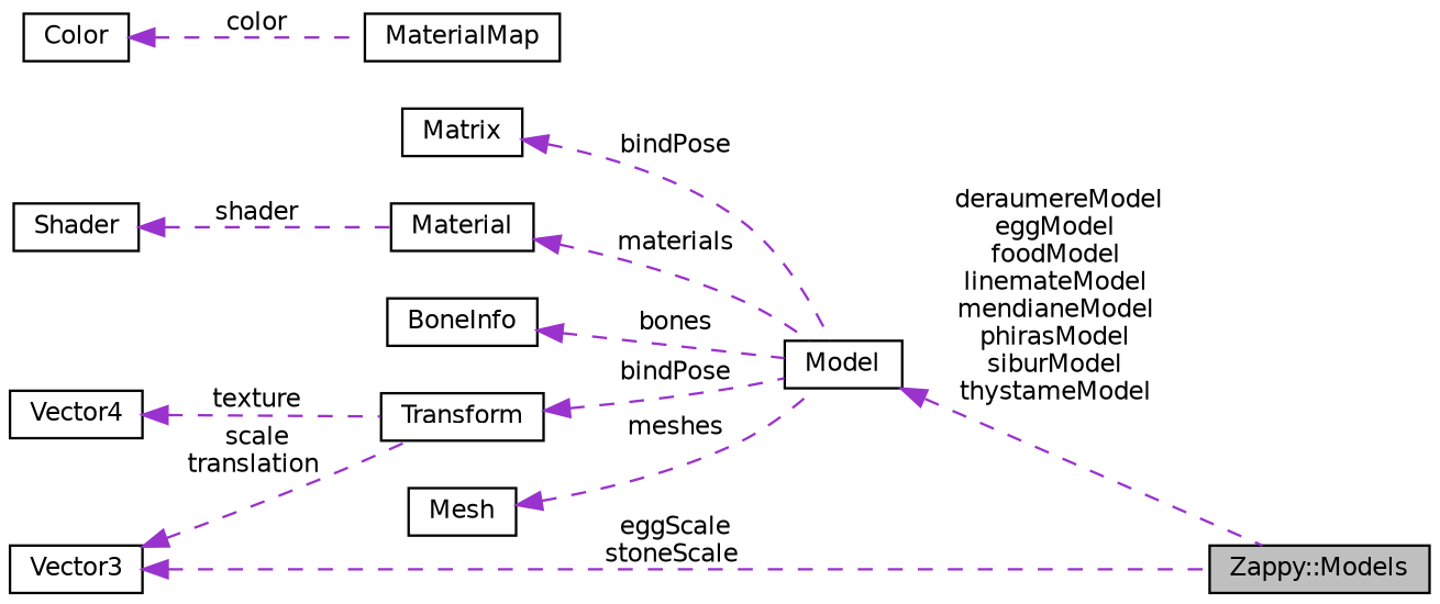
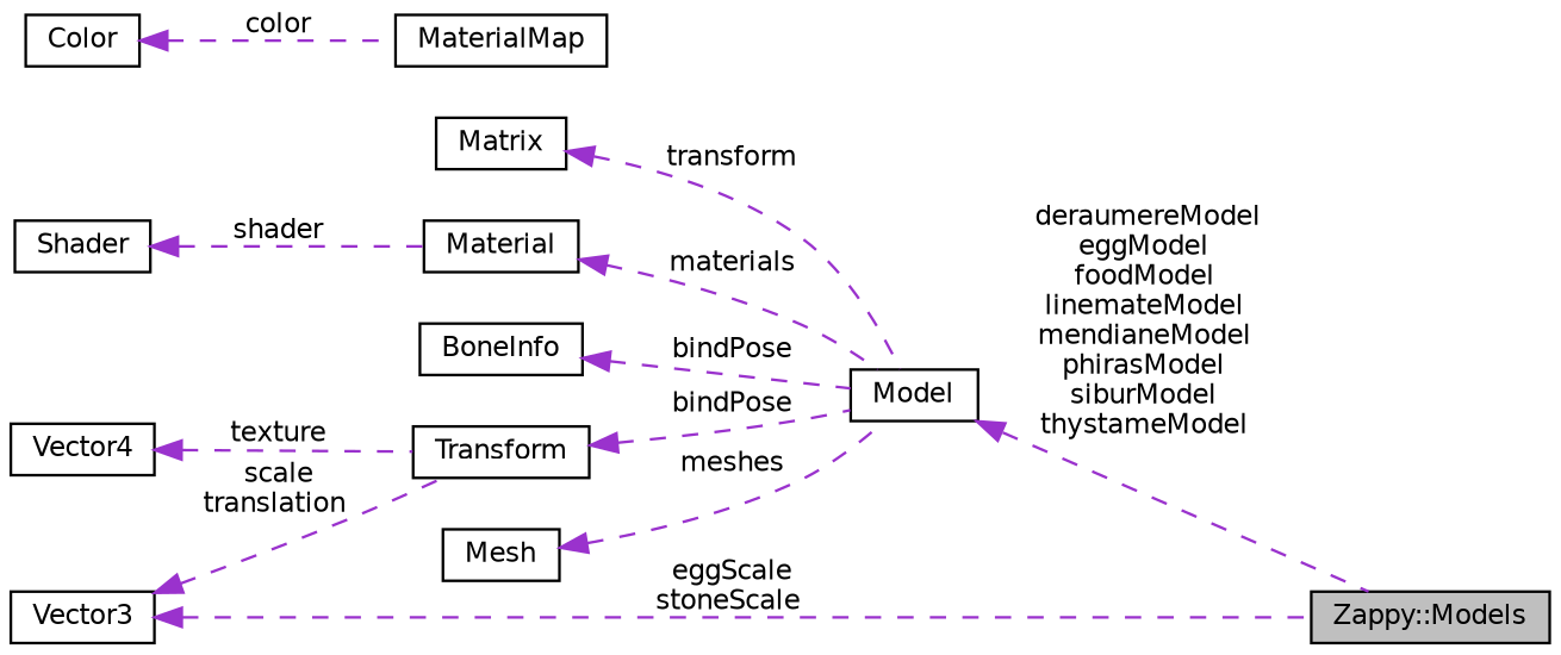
  digraph {
    rankdir=LR
    node [color=black fillcolor=white fontname=Helvetica fontsize=10 shape=record style=filled]
    edge [color=darkorchid3 dir=back fontname=Helvetica fontsize=10 labelfontname=Helvetica labelfontsize=10 style=dashed]
    n1 [fillcolor=grey75 fontcolor=black height=0.2 label="Zappy::Models" width=0.4]
    n2 [height=0.2 label=Model width=0.4]
    n3 [height=0.2 label=Material width=0.4]
    n4 [height=0.2 label=Shader width=0.4]
    n5 [height=0.2 label=MaterialMap width=0.4]
    n6 [height=0.2 label=Color width=0.4]
    n7 [height=0.2 label=BoneInfo width=0.4]
    n8 [height=0.2 label=Transform width=0.4]
    n9 [height=0.2 label=Vector3 width=0.4]
    n10 [height=0.2 label=Vector4 width=0.4]
    n11 [height=0.2 label=Mesh width=0.4]
    n12 [height=0.2 label=Matrix width=0.4]
    n2 -> n1 [label=" deraumereModel\neggModel\nfoodModel\nlinemateModel\nmendianeModel\nphirasModel\nsiburModel\nthystameModel"]
    n3 -> n2 [label=" materials"]
    n4 -> n3 [label=" shader"]
    n6 -> n5 [label=" color"]
-   n7 -> n2 [label=" bones"]
+   n7 -> n2 [label=" bindPose"]
    n8 -> n2 [label=" bindPose"]
    n9 -> n1 [label=" eggScale\nstoneScale"]
    n9 -> n8 [label=" scale\ntranslation"]
    n10 -> n8 [label=" texture"]
    n11 -> n2 [label=" meshes"]
-   n12 -> n2 [label=" bindPose"]
+   n12 -> n2 [label=" transform"]
  }
